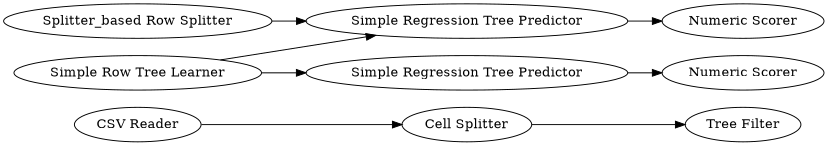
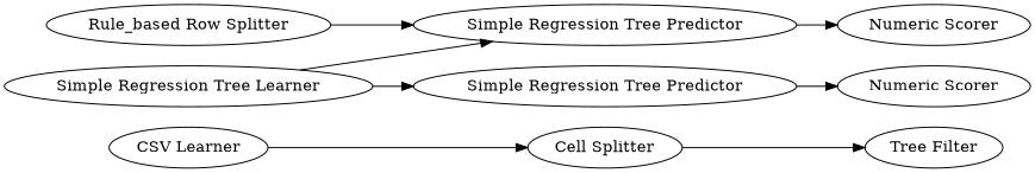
  digraph {
    rankdir=LR
-   n1 [label="CSV Reader"]
+   n1 [label="CSV Learner"]
    n2 [label="Cell Splitter"]
    n3 [label="Tree Filter"]
-   n4 [label="Splitter_based Row Splitter"]
+   n4 [label="Rule_based Row Splitter"]
    n5 [label="Simple Regression Tree Predictor"]
    n6 [label="Simple Regression Tree Predictor"]
    n7 [label="Numeric Scorer"]
-   n8 [label="Simple Row Tree Learner"]
+   n8 [label="Simple Regression Tree Learner"]
    n9 [label="Numeric Scorer"]
    n1 -> n2
    n2 -> n3
    n4 -> n5
    n5 -> n9
    n6 -> n7
    n8 -> n5
    n8 -> n6
  }
